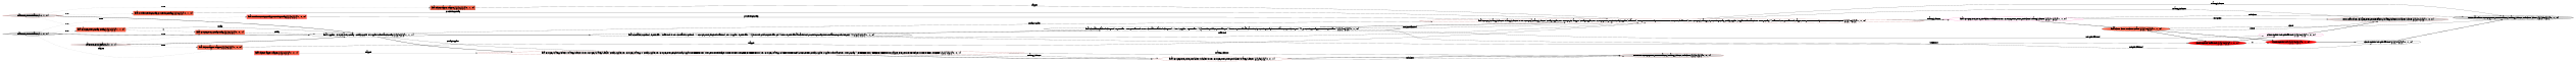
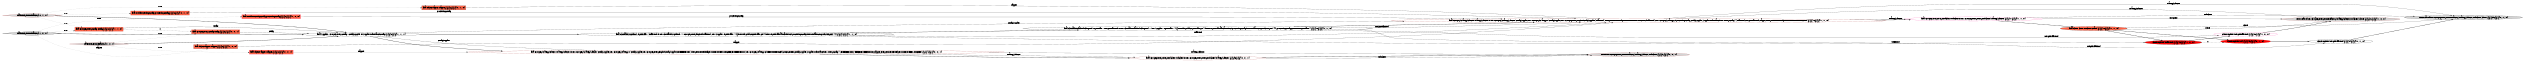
  digraph {
    rankdir=LR
    node [color=brown fillcolor=white shape=ellipse style=filled]
    edge [style=solid]
    n1 [fillcolor=tomato label="final DruidProcessingConfig processingConfig@@@2@@@['0', '1', '0']" shape=box]
    n2 [label="final GroupByStrategySelector strategySelector = new GroupByStrategySelector(configSupplier,new GroupByStrategyV1(configSupplier,new GroupByQueryEngine(configSupplier,bufferPool),QueryRunnerTestHelper.NOOP_QUERYWATCHER,bufferPool),new GroupByStrategyV2(processingConfig,configSupplier,Suppliers.ofInstance(new QueryConfig()),bufferPool,mergeBufferPool,mapper,QueryRunnerTestHelper.NOOP_QUERYWATCHER))@@@16@@@['1', '1', '0']"]
    n3 [fillcolor=lightgray label="return Pair.of(new GroupByQueryRunnerFactory(strategySelector,toolChest),closer)@@@21@@@['1', '0', '0']"]
    n4 [color=black fillcolor=lightgray label="return Pair.of(new GroupByQueryRunnerFactory(strategySelector,toolChest),closer)@@@25@@@['0', '1', '0']"]
    n5 [color=deeppink label="final GroupByQueryQueryToolChest toolChest = new GroupByQueryQueryToolChest(strategySelector)@@@17@@@['1', '1', '0']"]
    n6 [color=deeppink label="closer.register(mergeBufferPool)@@@20@@@['1', '0', '0']"]
    n7 [color=black label="closer.register(mergeBufferPool)@@@24@@@['0', '1', '0']"]
    n8 [color=deeppink fillcolor=tomato label="final DruidProcessingConfig processingConfig@@@2@@@['1', '0', '0']" shape=box]
    n9 [fillcolor=tomato label="final GroupByQueryConfig config@@@2@@@['1', '1', '0']" shape=box]
    n10 [color=black label="final Supplier<GroupByQueryConfig> configSupplier = Suppliers.ofInstance(config)@@@3@@@['1', '1', '1']"]
    n11 [fillcolor=tomato label="final GroupByQueryConfig config@@@2@@@['0', '0', '1']" shape=box]
    n12 [label="final GroupByStrategySelector strategySelector = new GroupByStrategySelector(configSupplier,new GroupByStrategyV1(configSupplier,new GroupByQueryEngine(configSupplier,BUFFER_POOL),QueryRunnerTestHelper.NOOP_QUERYWATCHER,BUFFER_POOL),new GroupByStrategyV2(DEFAULT_PROCESSING_CONFIG,configSupplier,Suppliers.ofInstance(new QueryConfig()),BUFFER_POOL,MERGE_BUFFER_POOL,mapper,QueryRunnerTestHelper.NOOP_QUERYWATCHER))@@@4@@@['0', '0', '1']"]
    n13 [color=black label="final CloseableStupidPool<ByteBuffer> bufferPool = new CloseableStupidPool<>(\"GroupByQueryEngine-bufferPool\",new Supplier<ByteBuffer>(){@Override public ByteBuffer get(){return ByteBuffer.allocateDirect(processingConfig.intermediateComputeSizeBytes())}})@@@4@@@['1', '1', '0']"]
    n14 [color=deeppink fillcolor=tomato label="final ObjectMapper mapper@@@2@@@['0', '0', '1']" shape=box]
    n15 [fillcolor=lightgray label="return new GroupByQueryRunnerFactory(strategySelector,toolChest)@@@6@@@['0', '0', '1']"]
    n16 [label="final GroupByQueryQueryToolChest toolChest = new GroupByQueryQueryToolChest(strategySelector)@@@5@@@['0', '0', '1']"]
    n17 [color=black fillcolor=tomato label="final Closer closer = Closer.create()@@@18@@@['1', '1', '0']"]
    n18 [color=black fillcolor=red label="closer.register(bufferPool)@@@19@@@['1', '0', '0']"]
    n19 [fillcolor=red label="closer.register(null)@@@19@@@['0', '1', '0']"]
    n20 [color=black label="final CloseableDefaultBlockingPool<ByteBuffer> mergeBufferPool = new CloseableDefaultBlockingPool<>(new Supplier<ByteBuffer>(){@Override public ByteBuffer get(){return ByteBuffer.allocateDirect(processingConfig.intermediateComputeSizeBytes())}},processingConfig.getNumMergeBuffers())@@@10@@@['1', '1', '0']"]
    n21 [fillcolor=lightgray label="makeQueryRunnerFactory['0', '0', '1']" shape=diamond]
    n22 [color=black fillcolor=lightgray label="makeQueryRunnerFactory['1', '0', '0']" shape=diamond]
    n23 [color=black fillcolor=tomato label="final ObjectMapper mapper@@@2@@@['1', '0', '0']" shape=box]
    n24 [color=black fillcolor=tomato label="final ObjectMapper mapper@@@2@@@['0', '1', '0']" shape=box]
    n25 [fillcolor=lightgray label="makeQueryRunnerFactory['0', '1', '0']" shape=diamond]
    n1 -> n2 [label=processingConfig]
    n2 -> n3 [label=strategySelector]
    n2 -> n4 [label=strategySelector]
    n2 -> n5 [label=strategySelector]
    n2 -> n5 [style=bold]
    n5 -> n3 [label=toolChest]
    n5 -> n4 [label=toolChest]
    n5 -> n17 [style=bold]
    n6 -> n3 [style=bold]
    n7 -> n4 [style=bold]
    n8 -> n2 [label=processingConfig]
    n9 -> n10 [label=config]
    n9 -> n11 [label=0 style=dashed]
    n10 -> n2 [label=configSupplier]
    n10 -> n12 [label=configSupplier]
    n10 -> n12 [style=bold]
    n10 -> n13 [style=bold]
    n11 -> n10 [label=config]
    n12 -> n15 [label=strategySelector]
    n12 -> n16 [style=bold]
    n12 -> n16 [label=strategySelector]
    n13 -> n2 [label=bufferPool]
    n13 -> n18 [label=bufferPool]
    n13 -> n20 [style=bold]
    n14 -> n12 [label=mapper]
    n16 -> n15 [label=toolChest]
    n16 -> n15 [style=bold]
    n17 -> n3 [label=closer]
    n17 -> n4 [label=closer]
    n17 -> n18 [style=bold]
    n17 -> n19 [style=bold]
    n18 -> n6 [style=bold]
    n18 -> n19 [label=0 style=dashed]
    n19 -> n7 [style=bold]
    n20 -> n2 [style=bold]
    n20 -> n2 [label=mergeBufferPool]
    n20 -> n6 [label=mergeBufferPool]
    n20 -> n7 [label=mergeBufferPool]
    n21 -> n10 [style=bold]
    n21 -> n11 [label=true style=dotted]
-   n21 -> n23 [label=true style=dotted]
+   n21 -> n14 [label=true style=dotted]
    n22 -> n8 [label=true style=dotted]
    n22 -> n9 [label=true style=dotted]
    n22 -> n10 [style=bold]
    n22 -> n23 [label=mapper style=dotted]
    n23 -> n2 [label=mapper]
    n24 -> n2 [label=mapper]
    n25 -> n1 [label=true style=dotted]
    n25 -> n9 [label=true style=dotted]
    n25 -> n10 [style=bold]
    n25 -> n24 [label=true style=dotted]
  }
